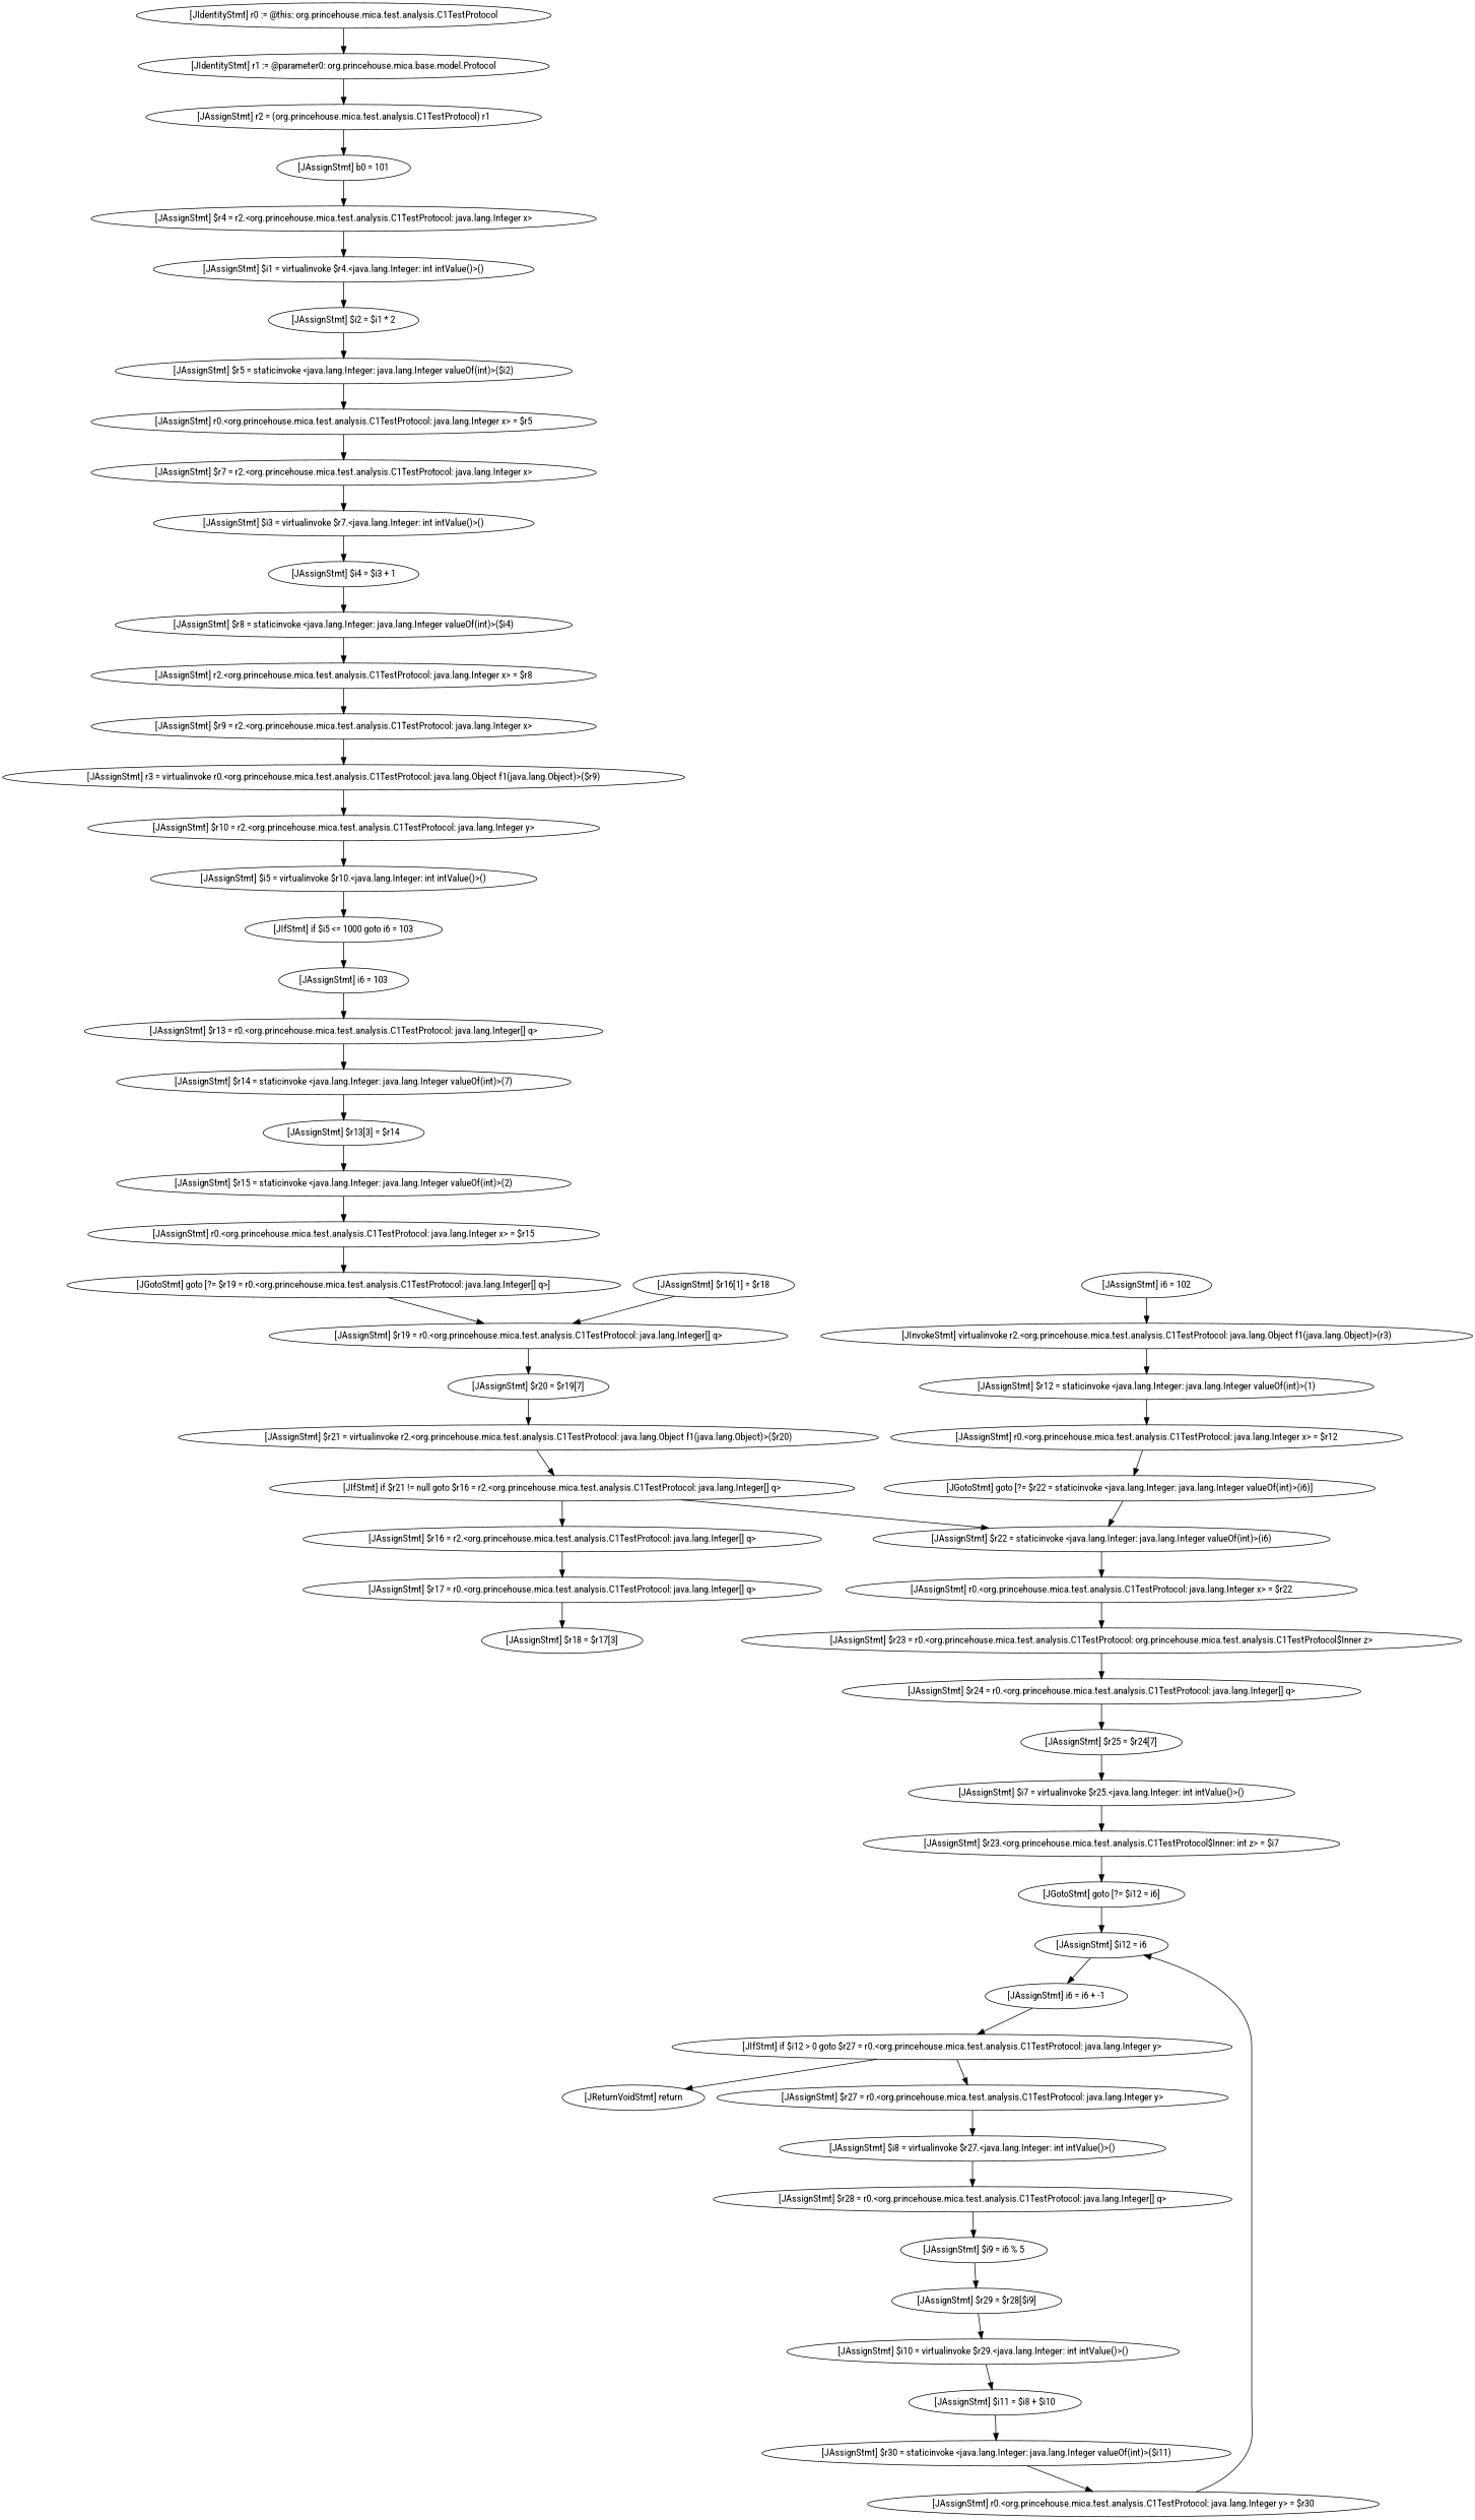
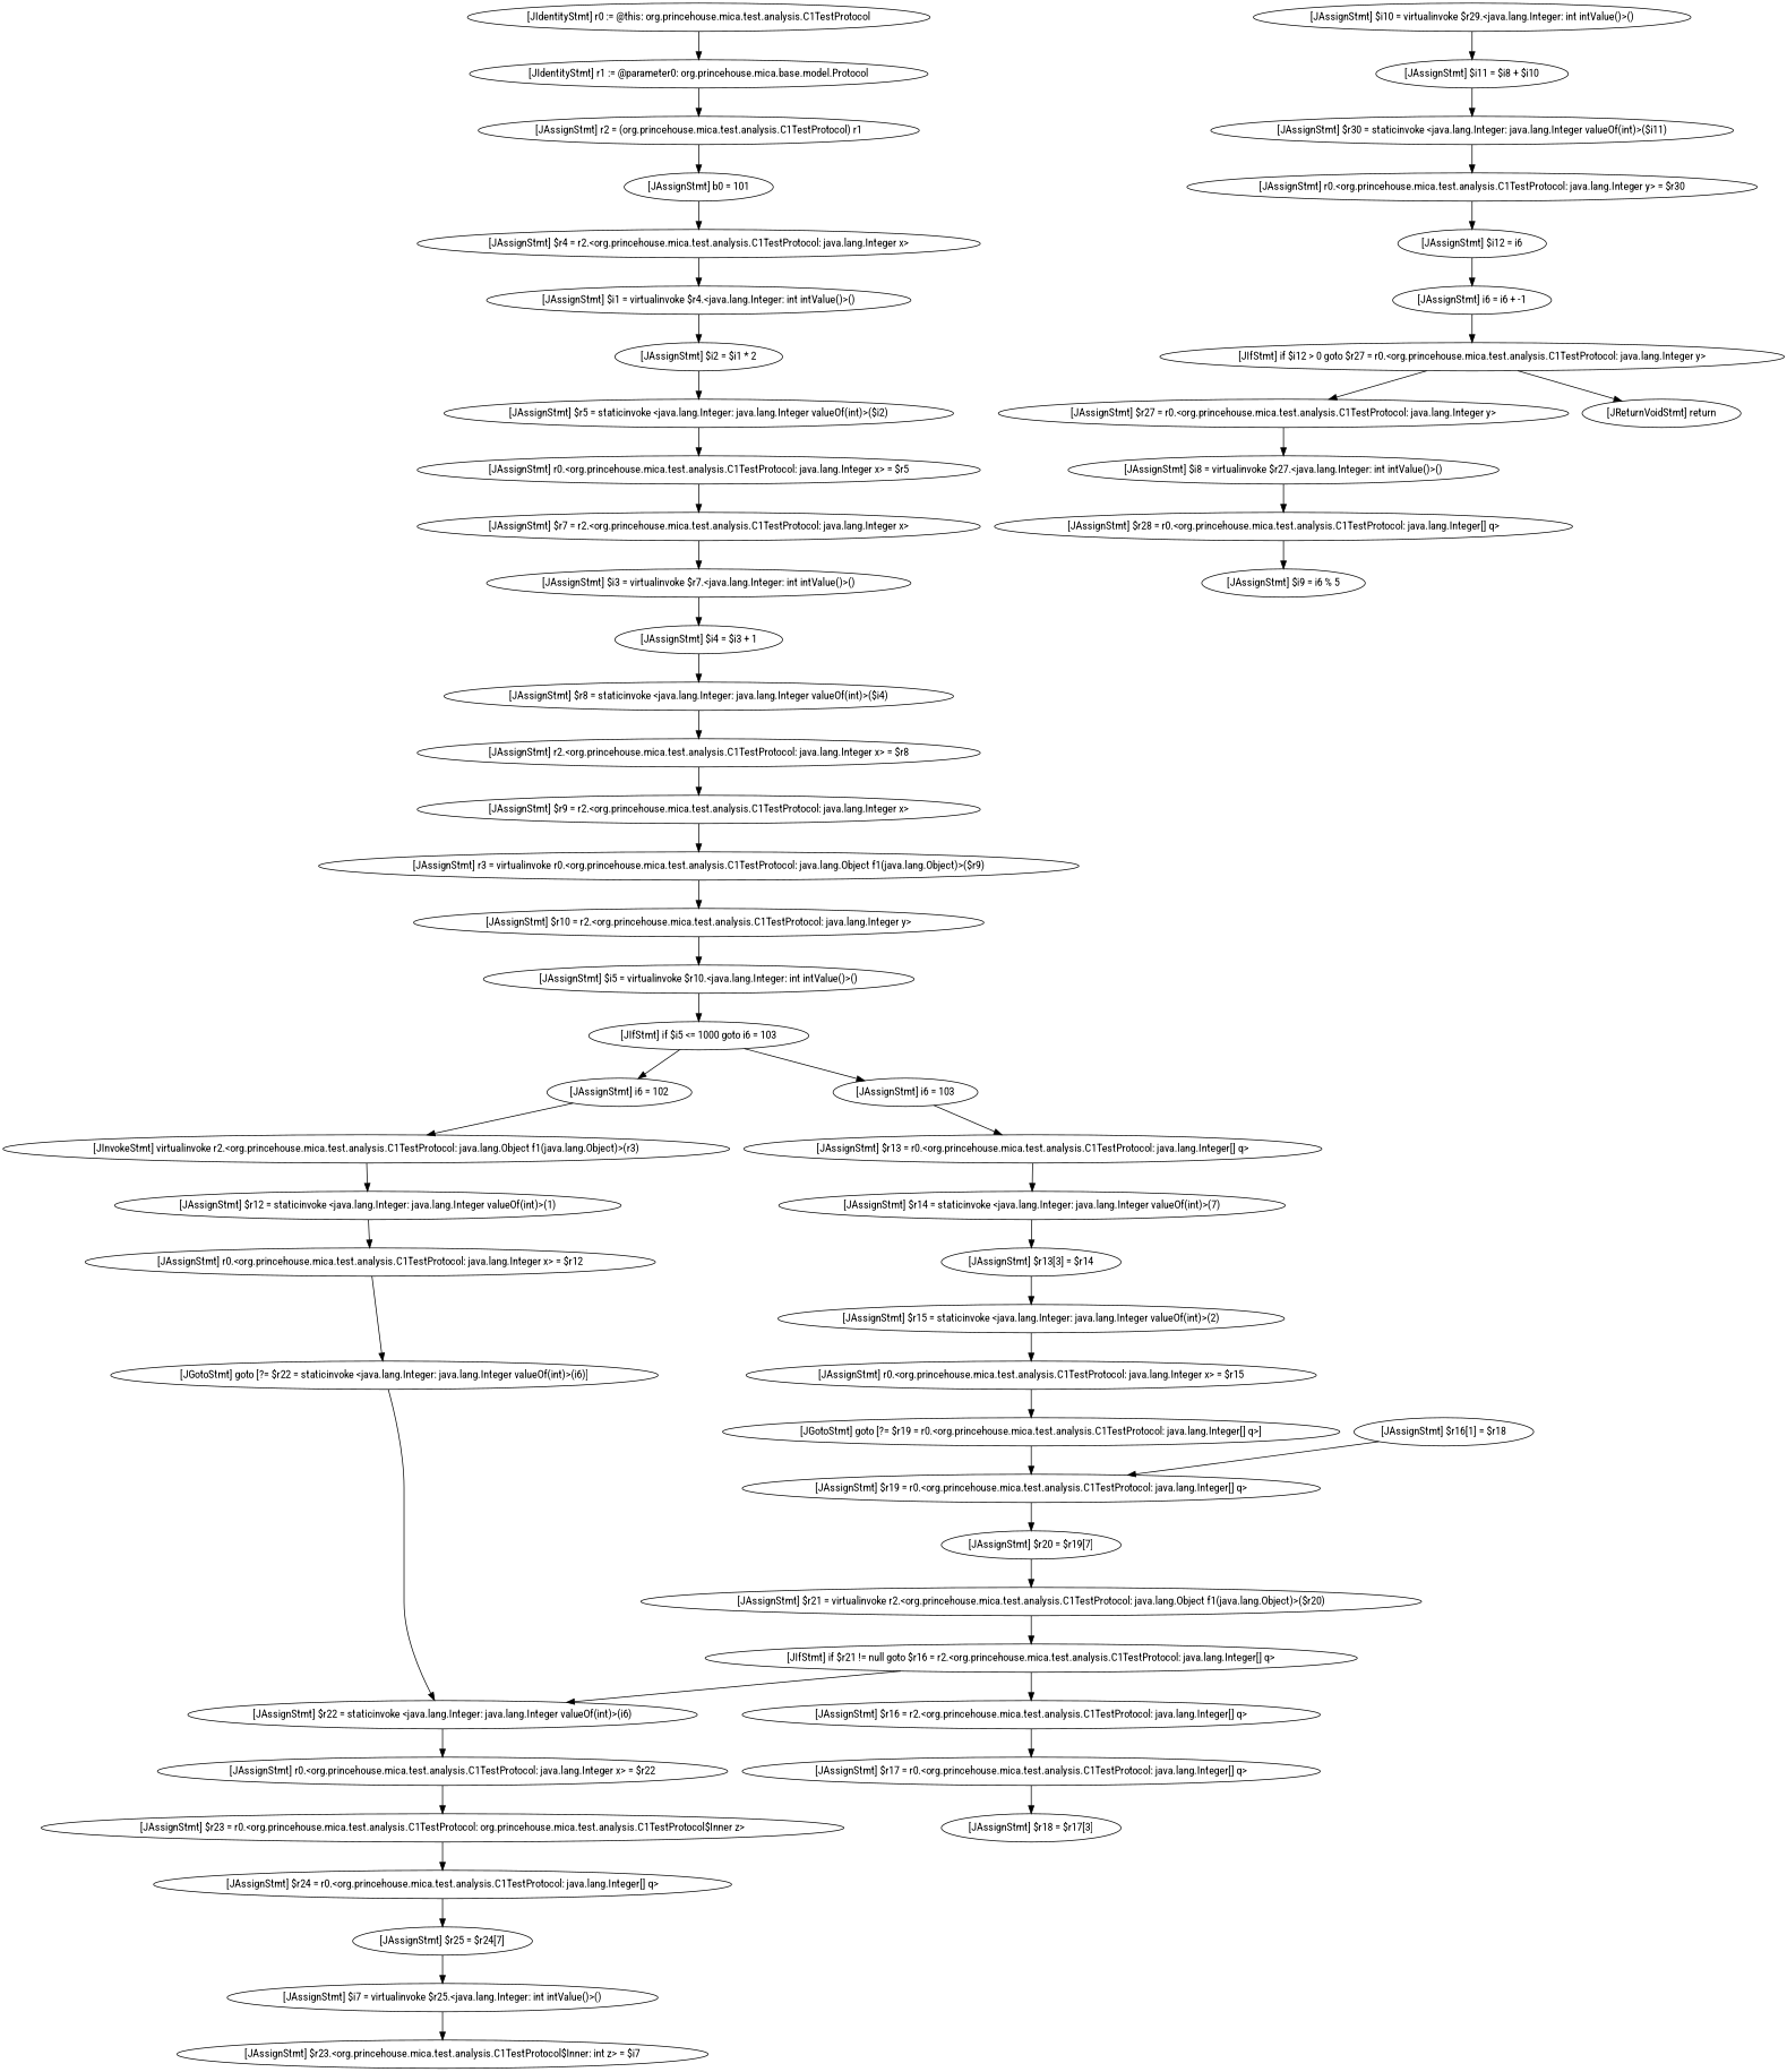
  digraph {
    fontname="Roboto Condensed"
    node [fontname="Roboto Condensed"]
    edge [fontname="Roboto Condensed"]
    n1 [label="[JIdentityStmt] r0 := @this: org.princehouse.mica.test.analysis.C1TestProtocol"]
    n2 [label="[JIdentityStmt] r1 := @parameter0: org.princehouse.mica.base.model.Protocol"]
    n3 [label="[JAssignStmt] r2 = (org.princehouse.mica.test.analysis.C1TestProtocol) r1"]
    n4 [label="[JAssignStmt] b0 = 101"]
    n5 [label="[JAssignStmt] $r4 = r2.<org.princehouse.mica.test.analysis.C1TestProtocol: java.lang.Integer x>"]
    n6 [label="[JAssignStmt] $i1 = virtualinvoke $r4.<java.lang.Integer: int intValue()>()"]
    n7 [label="[JAssignStmt] $i2 = $i1 * 2"]
    n8 [label="[JAssignStmt] $r5 = staticinvoke <java.lang.Integer: java.lang.Integer valueOf(int)>($i2)"]
    n9 [label="[JAssignStmt] r0.<org.princehouse.mica.test.analysis.C1TestProtocol: java.lang.Integer x> = $r5"]
    n10 [label="[JAssignStmt] $r7 = r2.<org.princehouse.mica.test.analysis.C1TestProtocol: java.lang.Integer x>"]
    n11 [label="[JAssignStmt] $i3 = virtualinvoke $r7.<java.lang.Integer: int intValue()>()"]
    n12 [label="[JAssignStmt] $i4 = $i3 + 1"]
    n13 [label="[JAssignStmt] $r8 = staticinvoke <java.lang.Integer: java.lang.Integer valueOf(int)>($i4)"]
    n14 [label="[JAssignStmt] r2.<org.princehouse.mica.test.analysis.C1TestProtocol: java.lang.Integer x> = $r8"]
    n15 [label="[JAssignStmt] $r9 = r2.<org.princehouse.mica.test.analysis.C1TestProtocol: java.lang.Integer x>"]
    n16 [label="[JAssignStmt] r3 = virtualinvoke r0.<org.princehouse.mica.test.analysis.C1TestProtocol: java.lang.Object f1(java.lang.Object)>($r9)"]
    n17 [label="[JAssignStmt] $r10 = r2.<org.princehouse.mica.test.analysis.C1TestProtocol: java.lang.Integer y>"]
    n18 [label="[JAssignStmt] $i5 = virtualinvoke $r10.<java.lang.Integer: int intValue()>()"]
    n19 [label="[JIfStmt] if $i5 <= 1000 goto i6 = 103"]
    n20 [label="[JAssignStmt] i6 = 102"]
    n21 [label="[JAssignStmt] i6 = 103"]
    n22 [label="[JInvokeStmt] virtualinvoke r2.<org.princehouse.mica.test.analysis.C1TestProtocol: java.lang.Object f1(java.lang.Object)>(r3)"]
    n23 [label="[JAssignStmt] $r13 = r0.<org.princehouse.mica.test.analysis.C1TestProtocol: java.lang.Integer[] q>"]
    n24 [label="[JAssignStmt] $r12 = staticinvoke <java.lang.Integer: java.lang.Integer valueOf(int)>(1)"]
    n25 [label="[JAssignStmt] r0.<org.princehouse.mica.test.analysis.C1TestProtocol: java.lang.Integer x> = $r12"]
    n26 [label="[JGotoStmt] goto [?= $r22 = staticinvoke <java.lang.Integer: java.lang.Integer valueOf(int)>(i6)]"]
    n27 [label="[JAssignStmt] $r22 = staticinvoke <java.lang.Integer: java.lang.Integer valueOf(int)>(i6)"]
    n28 [label="[JAssignStmt] r0.<org.princehouse.mica.test.analysis.C1TestProtocol: java.lang.Integer x> = $r22"]
    n29 [label="[JAssignStmt] $r14 = staticinvoke <java.lang.Integer: java.lang.Integer valueOf(int)>(7)"]
    n30 [label="[JAssignStmt] $r13[3] = $r14"]
    n31 [label="[JAssignStmt] $r15 = staticinvoke <java.lang.Integer: java.lang.Integer valueOf(int)>(2)"]
    n32 [label="[JAssignStmt] r0.<org.princehouse.mica.test.analysis.C1TestProtocol: java.lang.Integer x> = $r15"]
    n33 [label="[JGotoStmt] goto [?= $r19 = r0.<org.princehouse.mica.test.analysis.C1TestProtocol: java.lang.Integer[] q>]"]
    n34 [label="[JAssignStmt] $r19 = r0.<org.princehouse.mica.test.analysis.C1TestProtocol: java.lang.Integer[] q>"]
    n35 [label="[JAssignStmt] $r20 = $r19[7]"]
    n36 [label="[JAssignStmt] $r16 = r2.<org.princehouse.mica.test.analysis.C1TestProtocol: java.lang.Integer[] q>"]
    n37 [label="[JAssignStmt] $r17 = r0.<org.princehouse.mica.test.analysis.C1TestProtocol: java.lang.Integer[] q>"]
    n38 [label="[JAssignStmt] $r18 = $r17[3]"]
    n39 [label="[JAssignStmt] $r16[1] = $r18"]
    n40 [label="[JAssignStmt] $r21 = virtualinvoke r2.<org.princehouse.mica.test.analysis.C1TestProtocol: java.lang.Object f1(java.lang.Object)>($r20)"]
    n41 [label="[JIfStmt] if $r21 != null goto $r16 = r2.<org.princehouse.mica.test.analysis.C1TestProtocol: java.lang.Integer[] q>"]
    n42 [label="[JAssignStmt] $r23 = r0.<org.princehouse.mica.test.analysis.C1TestProtocol: org.princehouse.mica.test.analysis.C1TestProtocol$Inner z>"]
    n43 [label="[JAssignStmt] $r24 = r0.<org.princehouse.mica.test.analysis.C1TestProtocol: java.lang.Integer[] q>"]
    n44 [label="[JAssignStmt] $r25 = $r24[7]"]
    n45 [label="[JAssignStmt] $i7 = virtualinvoke $r25.<java.lang.Integer: int intValue()>()"]
    n46 [label="[JAssignStmt] $r23.<org.princehouse.mica.test.analysis.C1TestProtocol$Inner: int z> = $i7"]
-   n47 [label="[JGotoStmt] goto [?= $i12 = i6]"]
    n48 [label="[JAssignStmt] $i12 = i6"]
    n49 [label="[JAssignStmt] i6 = i6 + -1"]
    n50 [label="[JAssignStmt] $r27 = r0.<org.princehouse.mica.test.analysis.C1TestProtocol: java.lang.Integer y>"]
    n51 [label="[JAssignStmt] $i8 = virtualinvoke $r27.<java.lang.Integer: int intValue()>()"]
    n52 [label="[JAssignStmt] $r28 = r0.<org.princehouse.mica.test.analysis.C1TestProtocol: java.lang.Integer[] q>"]
    n53 [label="[JAssignStmt] $i9 = i6 % 5"]
-   n54 [label="[JAssignStmt] $r29 = $r28[$i9]"]
    n55 [label="[JAssignStmt] $i10 = virtualinvoke $r29.<java.lang.Integer: int intValue()>()"]
    n56 [label="[JAssignStmt] $i11 = $i8 + $i10"]
    n57 [label="[JAssignStmt] $r30 = staticinvoke <java.lang.Integer: java.lang.Integer valueOf(int)>($i11)"]
    n58 [label="[JAssignStmt] r0.<org.princehouse.mica.test.analysis.C1TestProtocol: java.lang.Integer y> = $r30"]
    n59 [label="[JIfStmt] if $i12 > 0 goto $r27 = r0.<org.princehouse.mica.test.analysis.C1TestProtocol: java.lang.Integer y>"]
    n60 [label="[JReturnVoidStmt] return"]
    n1 -> n2
    n2 -> n3
    n3 -> n4
    n4 -> n5
    n5 -> n6
    n6 -> n7
    n7 -> n8
    n8 -> n9
    n9 -> n10
    n10 -> n11
    n11 -> n12
    n12 -> n13
    n13 -> n14
    n14 -> n15
    n15 -> n16
    n16 -> n17
    n17 -> n18
    n18 -> n19
+   n19 -> n20
    n19 -> n21
    n20 -> n22
    n21 -> n23
    n22 -> n24
    n23 -> n29
    n24 -> n25
    n25 -> n26
    n26 -> n27
    n27 -> n28
    n28 -> n42
    n29 -> n30
    n30 -> n31
    n31 -> n32
    n32 -> n33
    n33 -> n34
    n34 -> n35
    n35 -> n40
    n36 -> n37
    n37 -> n38
    n39 -> n34
    n40 -> n41
    n41 -> n27
    n41 -> n36
    n42 -> n43
    n43 -> n44
    n44 -> n45
    n45 -> n46
-   n46 -> n47
-   n47 -> n48
    n48 -> n49
    n49 -> n59
    n50 -> n51
    n51 -> n52
    n52 -> n53
-   n53 -> n54
-   n54 -> n55
    n55 -> n56
    n56 -> n57
    n57 -> n58
    n58 -> n48
    n59 -> n50
    n59 -> n60
  }
